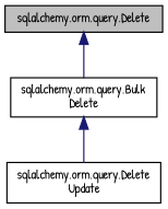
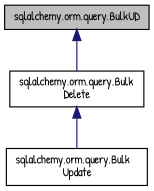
  digraph {
    fontname="Patrick Hand"
    node [color=black fillcolor=white fontname="Patrick Hand" fontsize=10 shape=record style=filled]
    edge [color=midnightblue dir=back fontname="Patrick Hand" fontsize=10 labelfontname=Helvetica labelfontsize=10 style=solid]
-   n1 [fillcolor=grey75 fontcolor=black height=0.2 label="sqlalchemy.orm.query.Delete" width=0.4]
+   n1 [fillcolor=grey75 fontcolor=black height=0.2 label="sqlalchemy.orm.query.BulkUD" width=0.4]
    n2 [height=0.2 label="sqlalchemy.orm.query.Bulk\lDelete" width=0.4]
-   n3 [height=0.2 label="sqlalchemy.orm.query.Delete\lUpdate" width=0.4]
+   n3 [height=0.2 label="sqlalchemy.orm.query.Bulk\lUpdate" width=0.4]
    n1 -> n2
    n2 -> n3
  }
